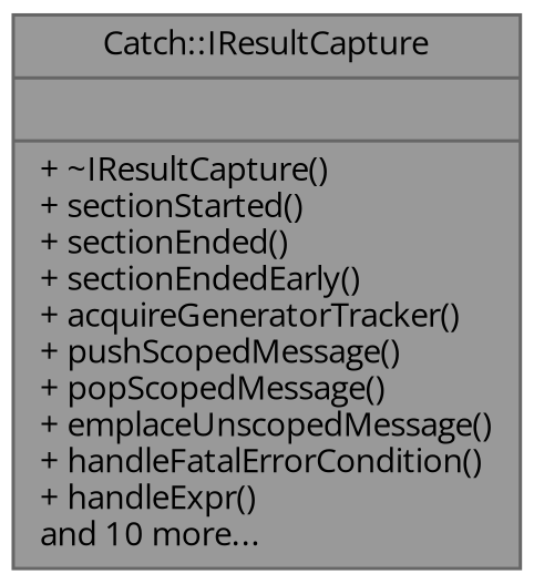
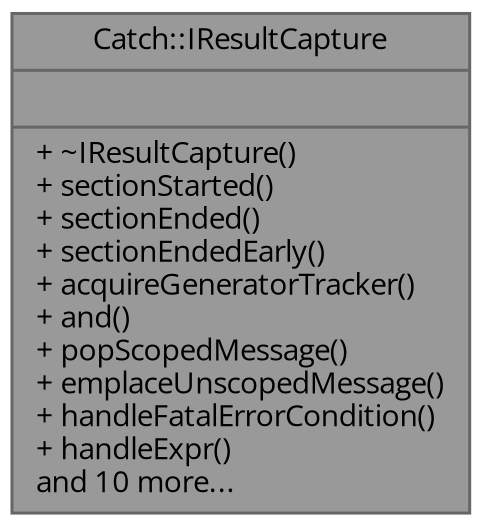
  digraph {
    fontname="Open Sans"
-   n1 [color=gray40 fillcolor=grey60 fontcolor=black fontname="Open Sans" fontsize=10 height=0.2 label="{Catch::IResultCapture\n||+ ~IResultCapture()\l+ sectionStarted()\l+ sectionEnded()\l+ sectionEndedEarly()\l+ acquireGeneratorTracker()\l+ pushScopedMessage()\l+ popScopedMessage()\l+ emplaceUnscopedMessage()\l+ handleFatalErrorCondition()\l+ handleExpr()\land 10 more...\l}" shape=record style=filled width=0.4]
+   n1 [color=gray40 fillcolor=grey60 fontcolor=black fontname="Open Sans" fontsize=10 height=0.2 label="{Catch::IResultCapture\n||+ ~IResultCapture()\l+ sectionStarted()\l+ sectionEnded()\l+ sectionEndedEarly()\l+ acquireGeneratorTracker()\l+ and()\l+ popScopedMessage()\l+ emplaceUnscopedMessage()\l+ handleFatalErrorCondition()\l+ handleExpr()\land 10 more...\l}" shape=record style=filled width=0.4]
  }
